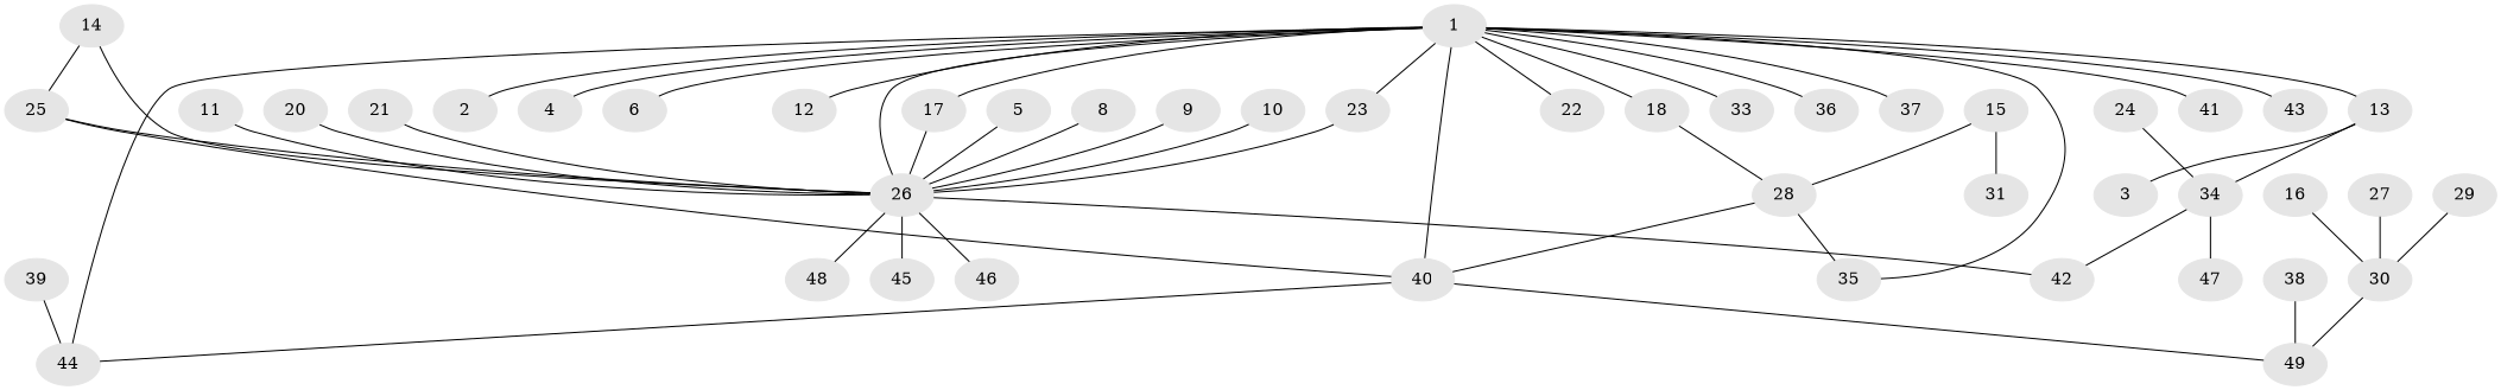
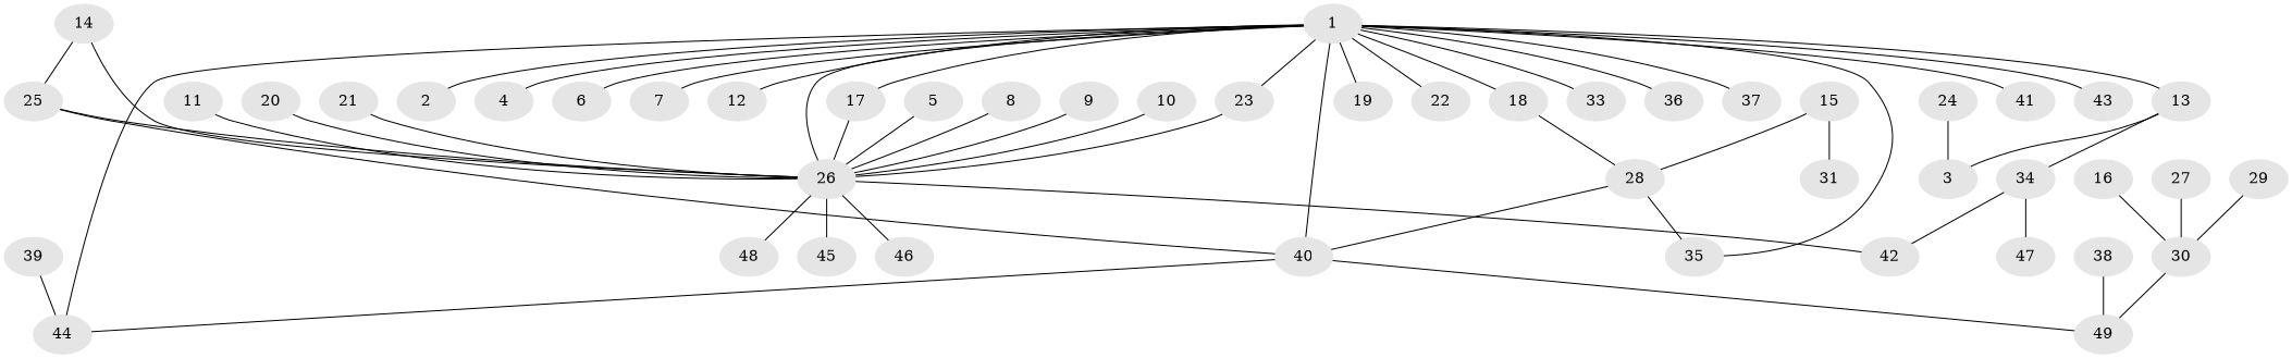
  graph {
    node [color=gray90 style=filled]
    edge [weight=1.0]
    1
    2
    4
    6
+   7
    12
    13
    17
    18
+   19
    22
    23
    26
    33
    35
    36
    37
    40
    41
    43
    44
    3
    34
    28
    42
    45
    46
    48
    49
    5
    8
    9
    10
    11
    47
    14
    25
    15
    31
    16
    30
    20
    21
    24
    27
    29
    38
    39
    1 -- 2
    1 -- 4
    1 -- 6
+   1 -- 7
    1 -- 12
    1 -- 13
    1 -- 17
    1 -- 18
+   1 -- 19
    1 -- 22
    1 -- 23
    1 -- 26
    1 -- 33
    1 -- 35
    1 -- 36
    1 -- 37
    1 -- 40
    1 -- 41
    1 -- 43
    1 -- 44
    13 -- 3
    13 -- 34
    17 -- 26
    18 -- 28
    23 -- 26
    26 -- 42
    26 -- 45
    26 -- 46
    26 -- 48
    40 -- 44
    40 -- 49
    34 -- 42
    34 -- 47
    28 -- 35
    28 -- 40
    5 -- 26
    8 -- 26
    9 -- 26
    10 -- 26
    11 -- 26
    14 -- 26
    14 -- 25
    25 -- 26
    25 -- 40
    15 -- 28
    15 -- 31
    16 -- 30
    30 -- 49
    20 -- 26 [weight=2.0]
    21 -- 26
-   24 -- 34
+   24 -- 3
    27 -- 30
    29 -- 30
    38 -- 49
    39 -- 44 [weight=2.0]
  }
